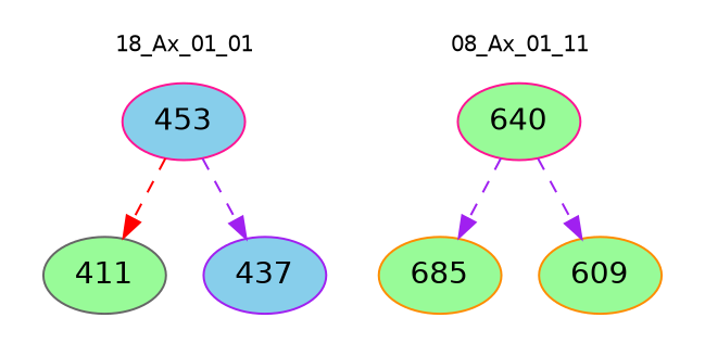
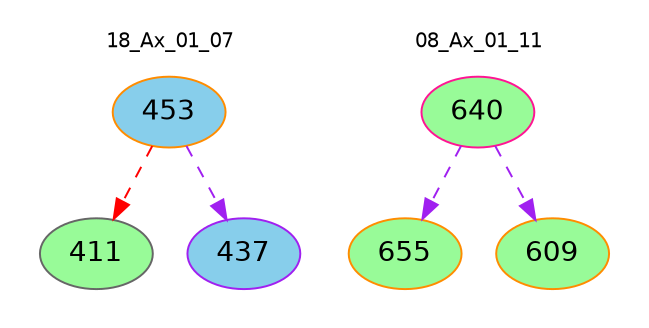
  digraph {
    fontname="DejaVu Sans"
    node [color=deeppink fillcolor=palegreen fontname="DejaVu Sans" style=filled]
    edge [color=purple fontname="DejaVu Sans" style=dashed]
-   n1 [fillcolor=skyblue label=453]
+   n1 [color=darkorange fillcolor=skyblue label=453]
    n2 [color=gray40 label=411]
    n3 [color=purple fillcolor=skyblue label=437]
    n4 [label=640]
-   n5 [color=darkorange label=685]
+   n5 [color=darkorange label=655]
    n6 [color=darkorange label=609]
    subgraph cluster_1 {
      color=white
      fontsize=10
-     label="18_Ax_01_01"
+     label="18_Ax_01_07"
      n1
      n2
      n3
    }
    subgraph cluster_2 {
      color=white
      fontsize=10
      label="08_Ax_01_11"
      n4
      n5
      n6
    }
    n1 -> n2 [color=red]
    n1 -> n3
    n4 -> n5
    n4 -> n6
  }
